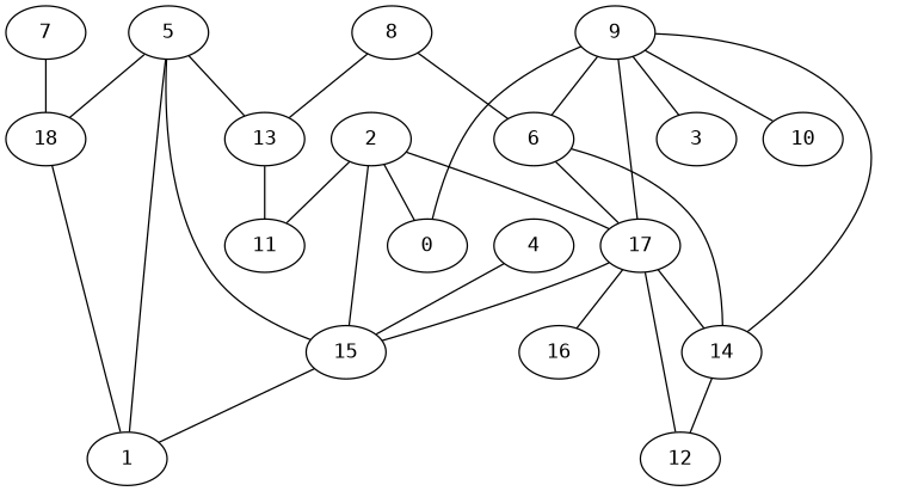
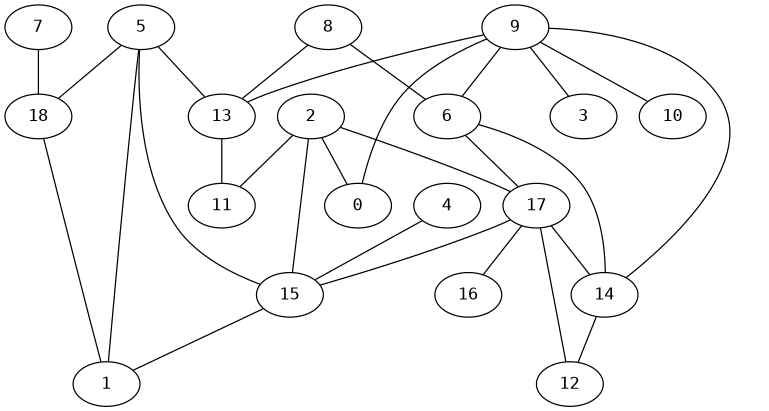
  digraph {
    fontname="DejaVu Sans Mono"
    node [fontname="DejaVu Sans Mono"]
    edge [color=black dir=none fontname="DejaVu Sans Mono"]
    8
    13
    6
    11
    4
    15
    1
    14
    12
    2
    17
    0
    5
    18
    7
    16
    9
    3
    10
    subgraph sub_1 {
      8
      13
      6
      11
      4
      15
      1
      14
      12
      2
      17
      0
      5
      18
      7
      16
      9
      3
      10
    }
    8 -> 13
    8 -> 6
    13 -> 11
    6 -> 14
    6 -> 17
    4 -> 15
    15 -> 1
    14 -> 12
    2 -> 11
    2 -> 15
    2 -> 17
    2 -> 0
    17 -> 15
    17 -> 14
    17 -> 12
    17 -> 16
    5 -> 13
    5 -> 15
    5 -> 1
    5 -> 18
    18 -> 1
    7 -> 18
-   9 -> 17
+   9 -> 13
    9 -> 6
    9 -> 14
    9 -> 0
    9 -> 3
    9 -> 10
  }
